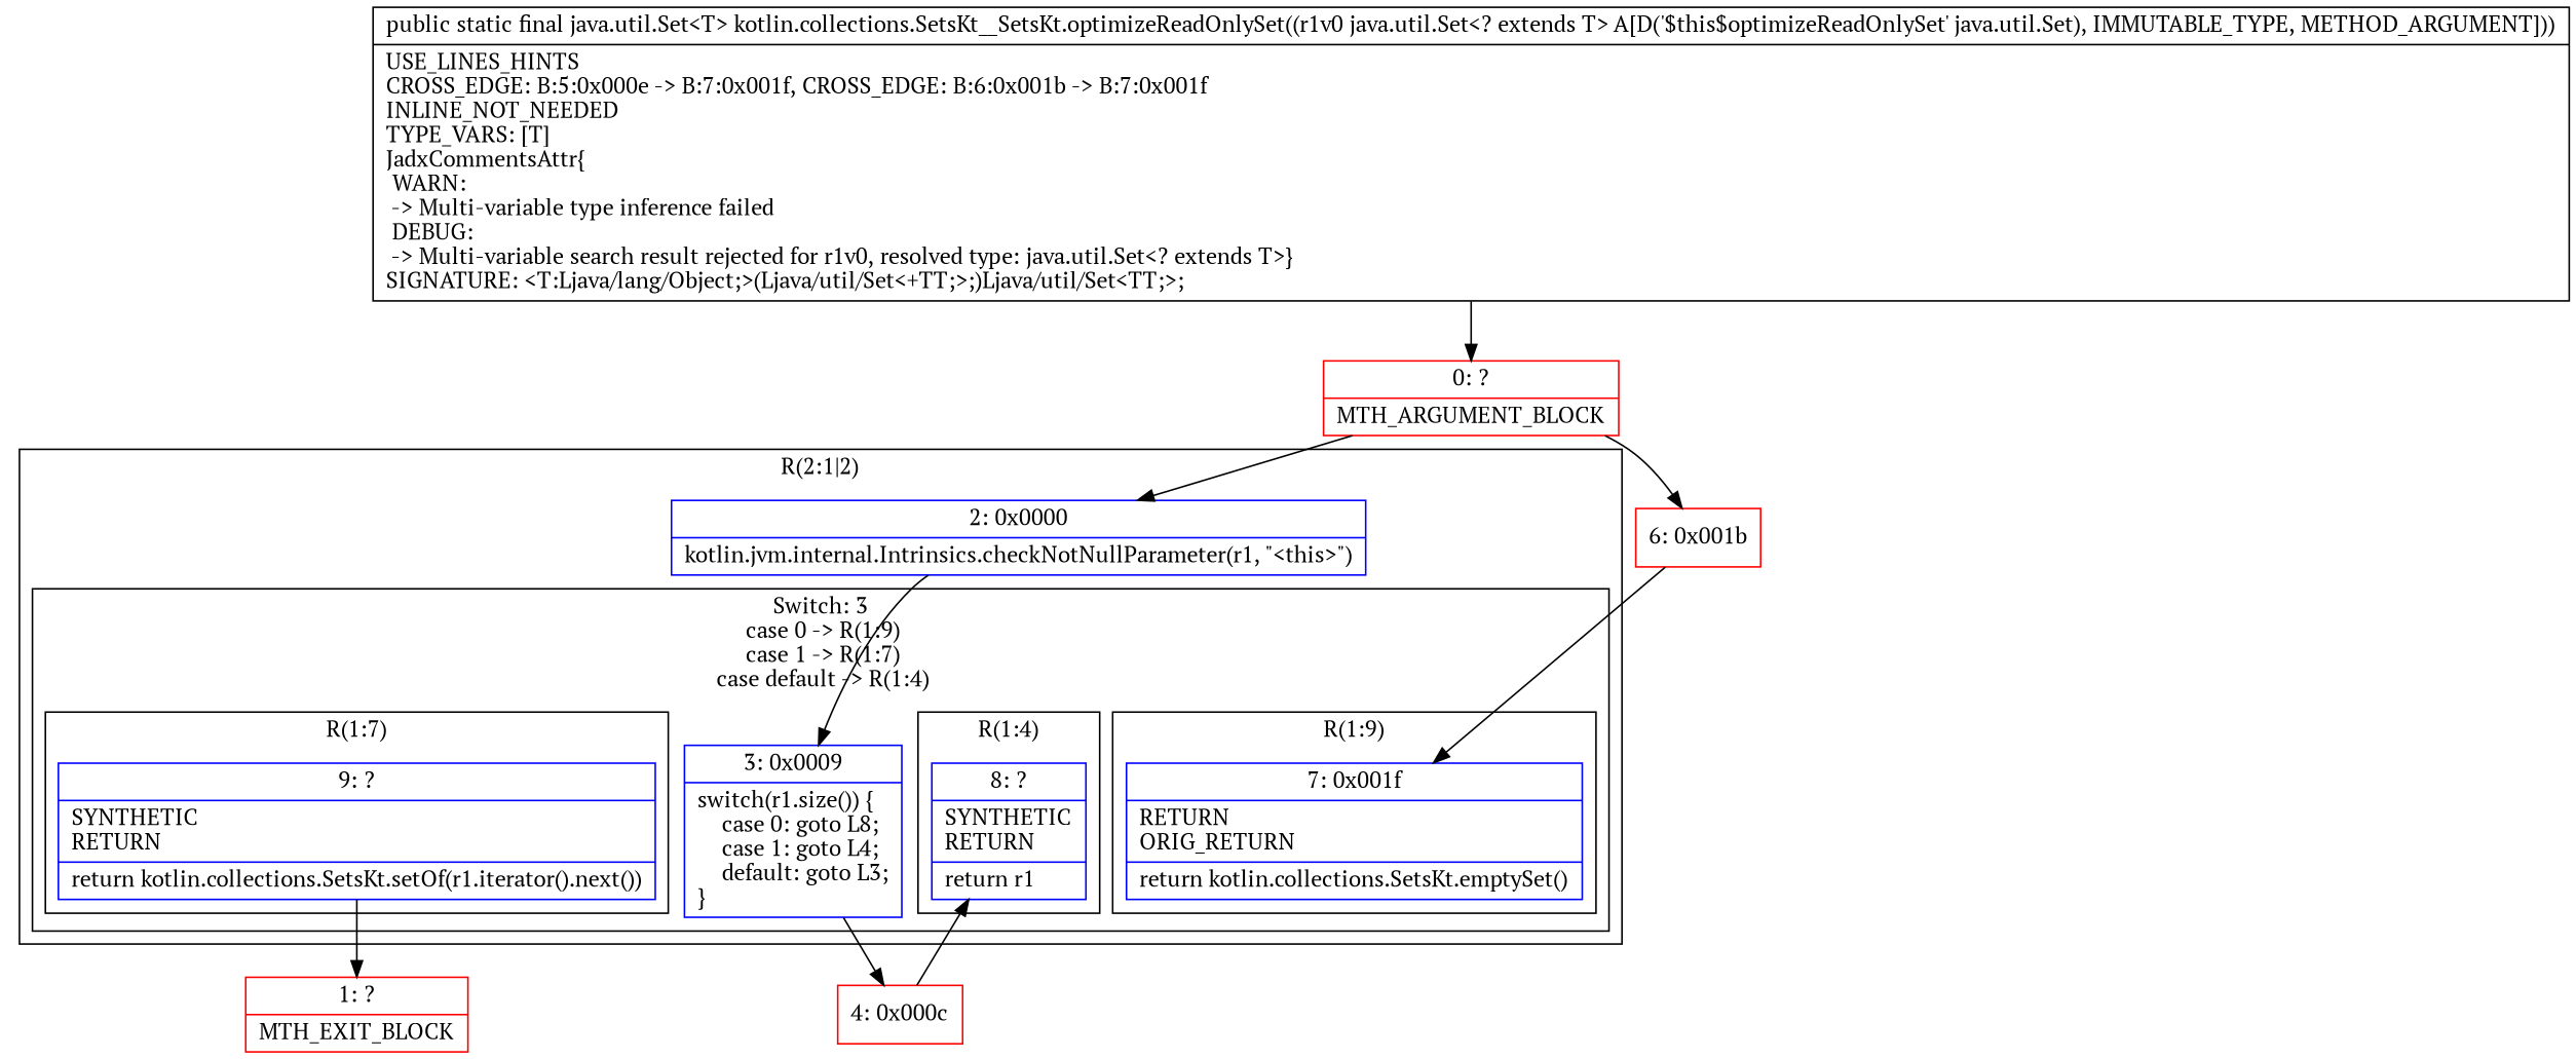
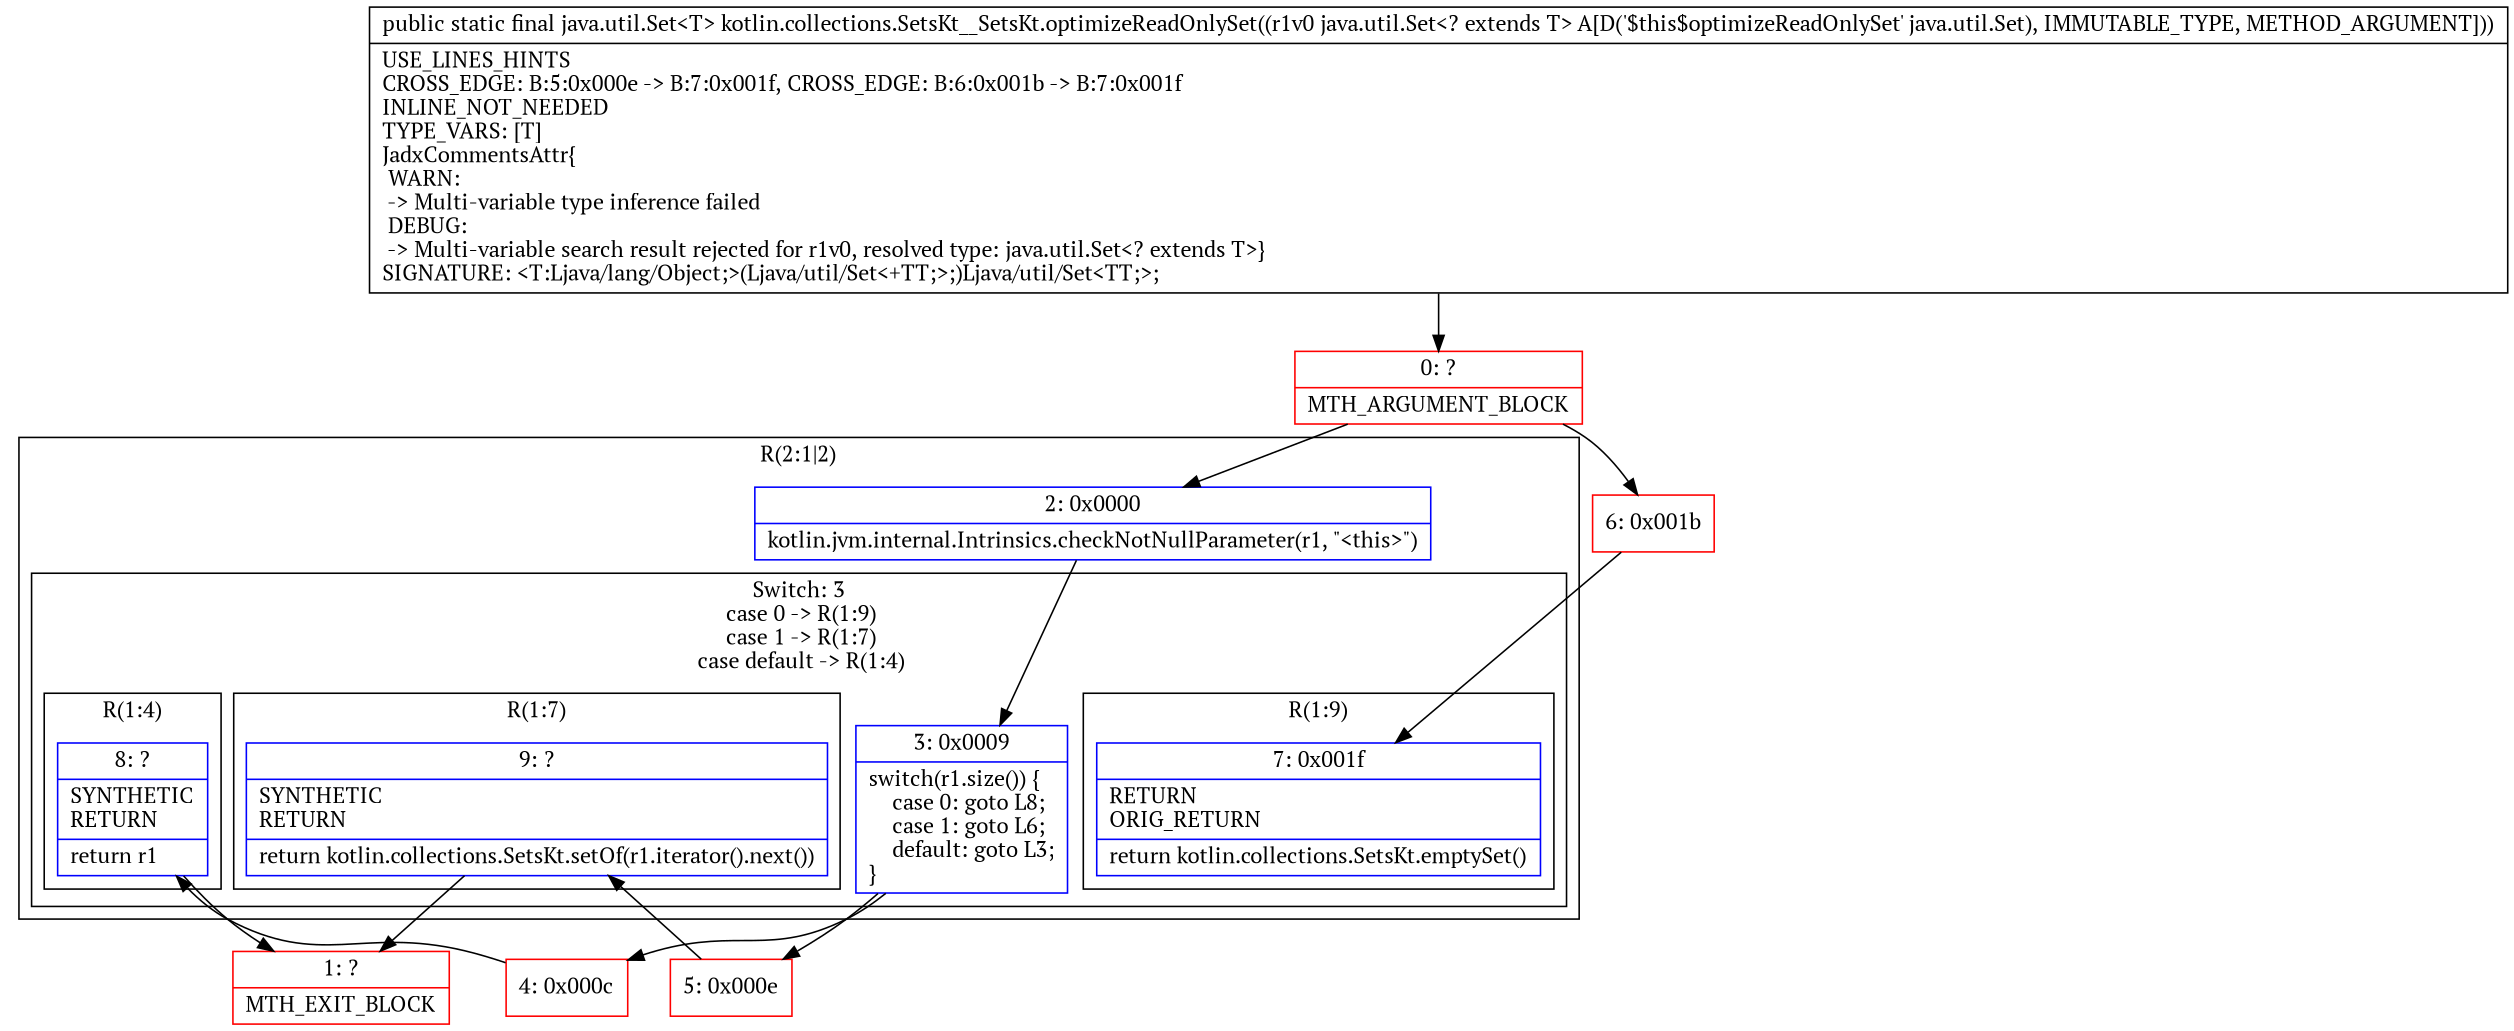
  digraph {
    fontname="PT Serif"
    node [color=blue fontname="PT Serif" shape=record]
    edge [fontname="PT Serif"]
    n1 [label="{7\:\ 0x001f|RETURN\lORIG_RETURN\l|return kotlin.collections.SetsKt.emptySet()\l}"]
    n2 [label="{9\:\ ?|SYNTHETIC\lRETURN\l|return kotlin.collections.SetsKt.setOf(r1.iterator().next())\l}"]
    n3 [label="{8\:\ ?|SYNTHETIC\lRETURN\l|return r1\l}"]
-   n4 [label="{3\:\ 0x0009|switch(r1.size()) \{\l    case 0: goto L8;\l    case 1: goto L4;\l    default: goto L3;\l\}\l}"]
+   n4 [label="{3\:\ 0x0009|switch(r1.size()) \{\l    case 0: goto L8;\l    case 1: goto L6;\l    default: goto L3;\l\}\l}"]
    n5 [label="{2\:\ 0x0000|kotlin.jvm.internal.Intrinsics.checkNotNullParameter(r1, \"\<this\>\")\l}"]
    n6 [color=red label="{1\:\ ?|MTH_EXIT_BLOCK\l}"]
    n7 [color=red label="{4\:\ 0x000c}"]
+   n8 [color=red label="{5\:\ 0x000e}"]
    n9 [color=red label="{6\:\ 0x001b}"]
    n10 [color=red label="{0\:\ ?|MTH_ARGUMENT_BLOCK\l}"]
    n11 [label="{public static final java.util.Set\<T\> kotlin.collections.SetsKt__SetsKt.optimizeReadOnlySet((r1v0 java.util.Set\<? extends T\> A[D('$this$optimizeReadOnlySet' java.util.Set), IMMUTABLE_TYPE, METHOD_ARGUMENT]))  | USE_LINES_HINTS\lCROSS_EDGE: B:5:0x000e \-\> B:7:0x001f, CROSS_EDGE: B:6:0x001b \-\> B:7:0x001f\lINLINE_NOT_NEEDED\lTYPE_VARS: [T]\lJadxCommentsAttr\{\l WARN: \l \-\> Multi\-variable type inference failed\l DEBUG: \l \-\> Multi\-variable search result rejected for r1v0, resolved type: java.util.Set\<? extends T\>\}\lSIGNATURE: \<T:Ljava\/lang\/Object;\>(Ljava\/util\/Set\<+TT;\>;)Ljava\/util\/Set\<TT;\>;\l}" color=""]
    subgraph cluster_1 {
      label="R(2:1|2)"
      n5
      subgraph cluster_2 {
        label="Switch: 3\n case 0 -> R(1:9)\n case 1 -> R(1:7)\n case default -> R(1:4)"
        n4
        subgraph cluster_3 {
          label="R(1:9)"
          n1
        }
        subgraph cluster_4 {
          label="R(1:7)"
          n2
        }
        subgraph cluster_5 {
          label="R(1:4)"
          n3
        }
      }
    }
    n2 -> n6
+   n3 -> n6
    n4 -> n7
+   n4 -> n8
    n5 -> n4
    n7 -> n3
+   n8 -> n2
    n9 -> n1
    n10 -> n5
    n10 -> n9
    n11 -> n10
  }
